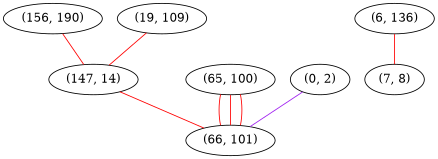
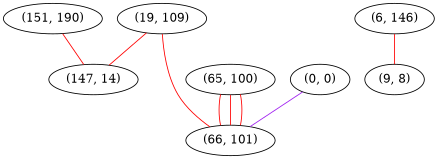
  graph {
    edge [color=red weight=1]
-   "(151, 190)" [label="(156, 190)"]
+   "(151, 190)"
    "(147, 14)"
    n3 [label="(19, 109)"]
    "(66, 101)"
-   "(6, 136)"
-   "(7, 8)"
+   "(6, 136)" [label="(6, 146)"]
+   "(7, 8)" [label="(9, 8)"]
    "(65, 100)"
-   "(0, 0)" [label="(0, 2)"]
+   "(0, 0)"
    "(151, 190)" -- "(147, 14)"
    n3 -- "(147, 14)"
-   "(147, 14)" -- "(66, 101)"
+   n3 -- "(66, 101)"
    "(6, 136)" -- "(7, 8)"
    "(65, 100)" -- "(66, 101)"
    "(65, 100)" -- "(66, 101)"
    "(65, 100)" -- "(66, 101)"
    "(0, 0)" -- "(66, 101)" [color=purple weight=4]
  }
